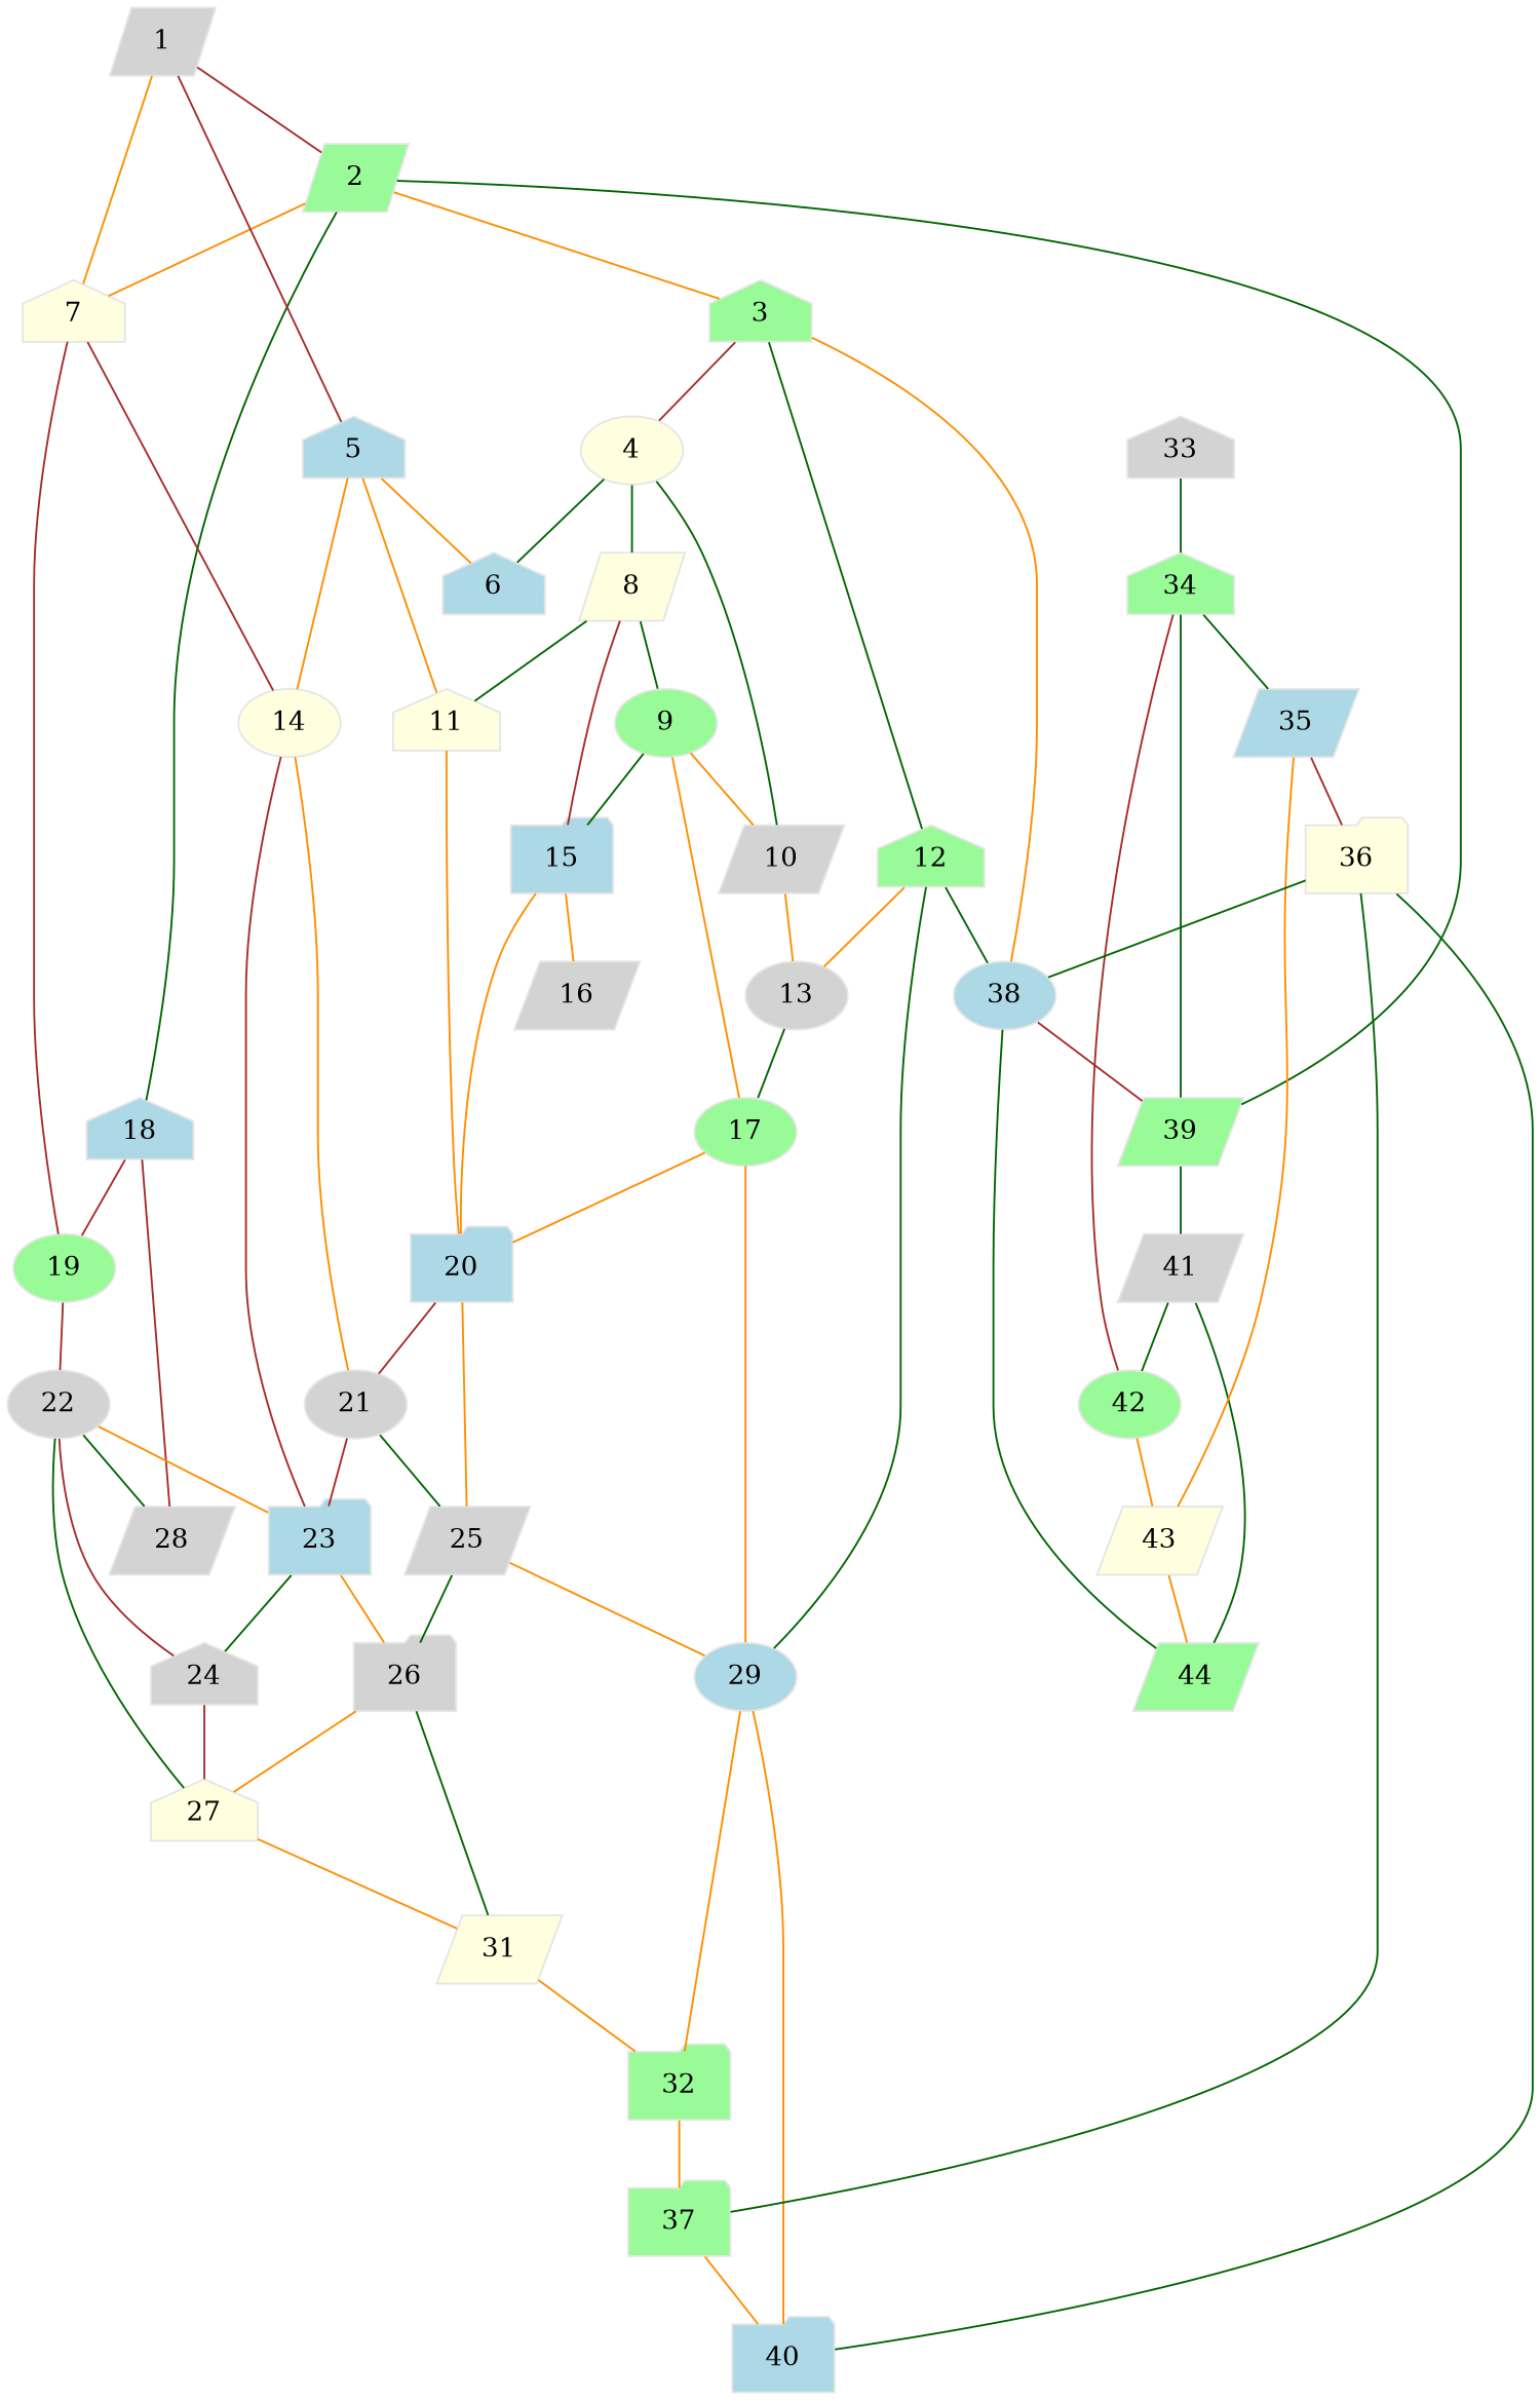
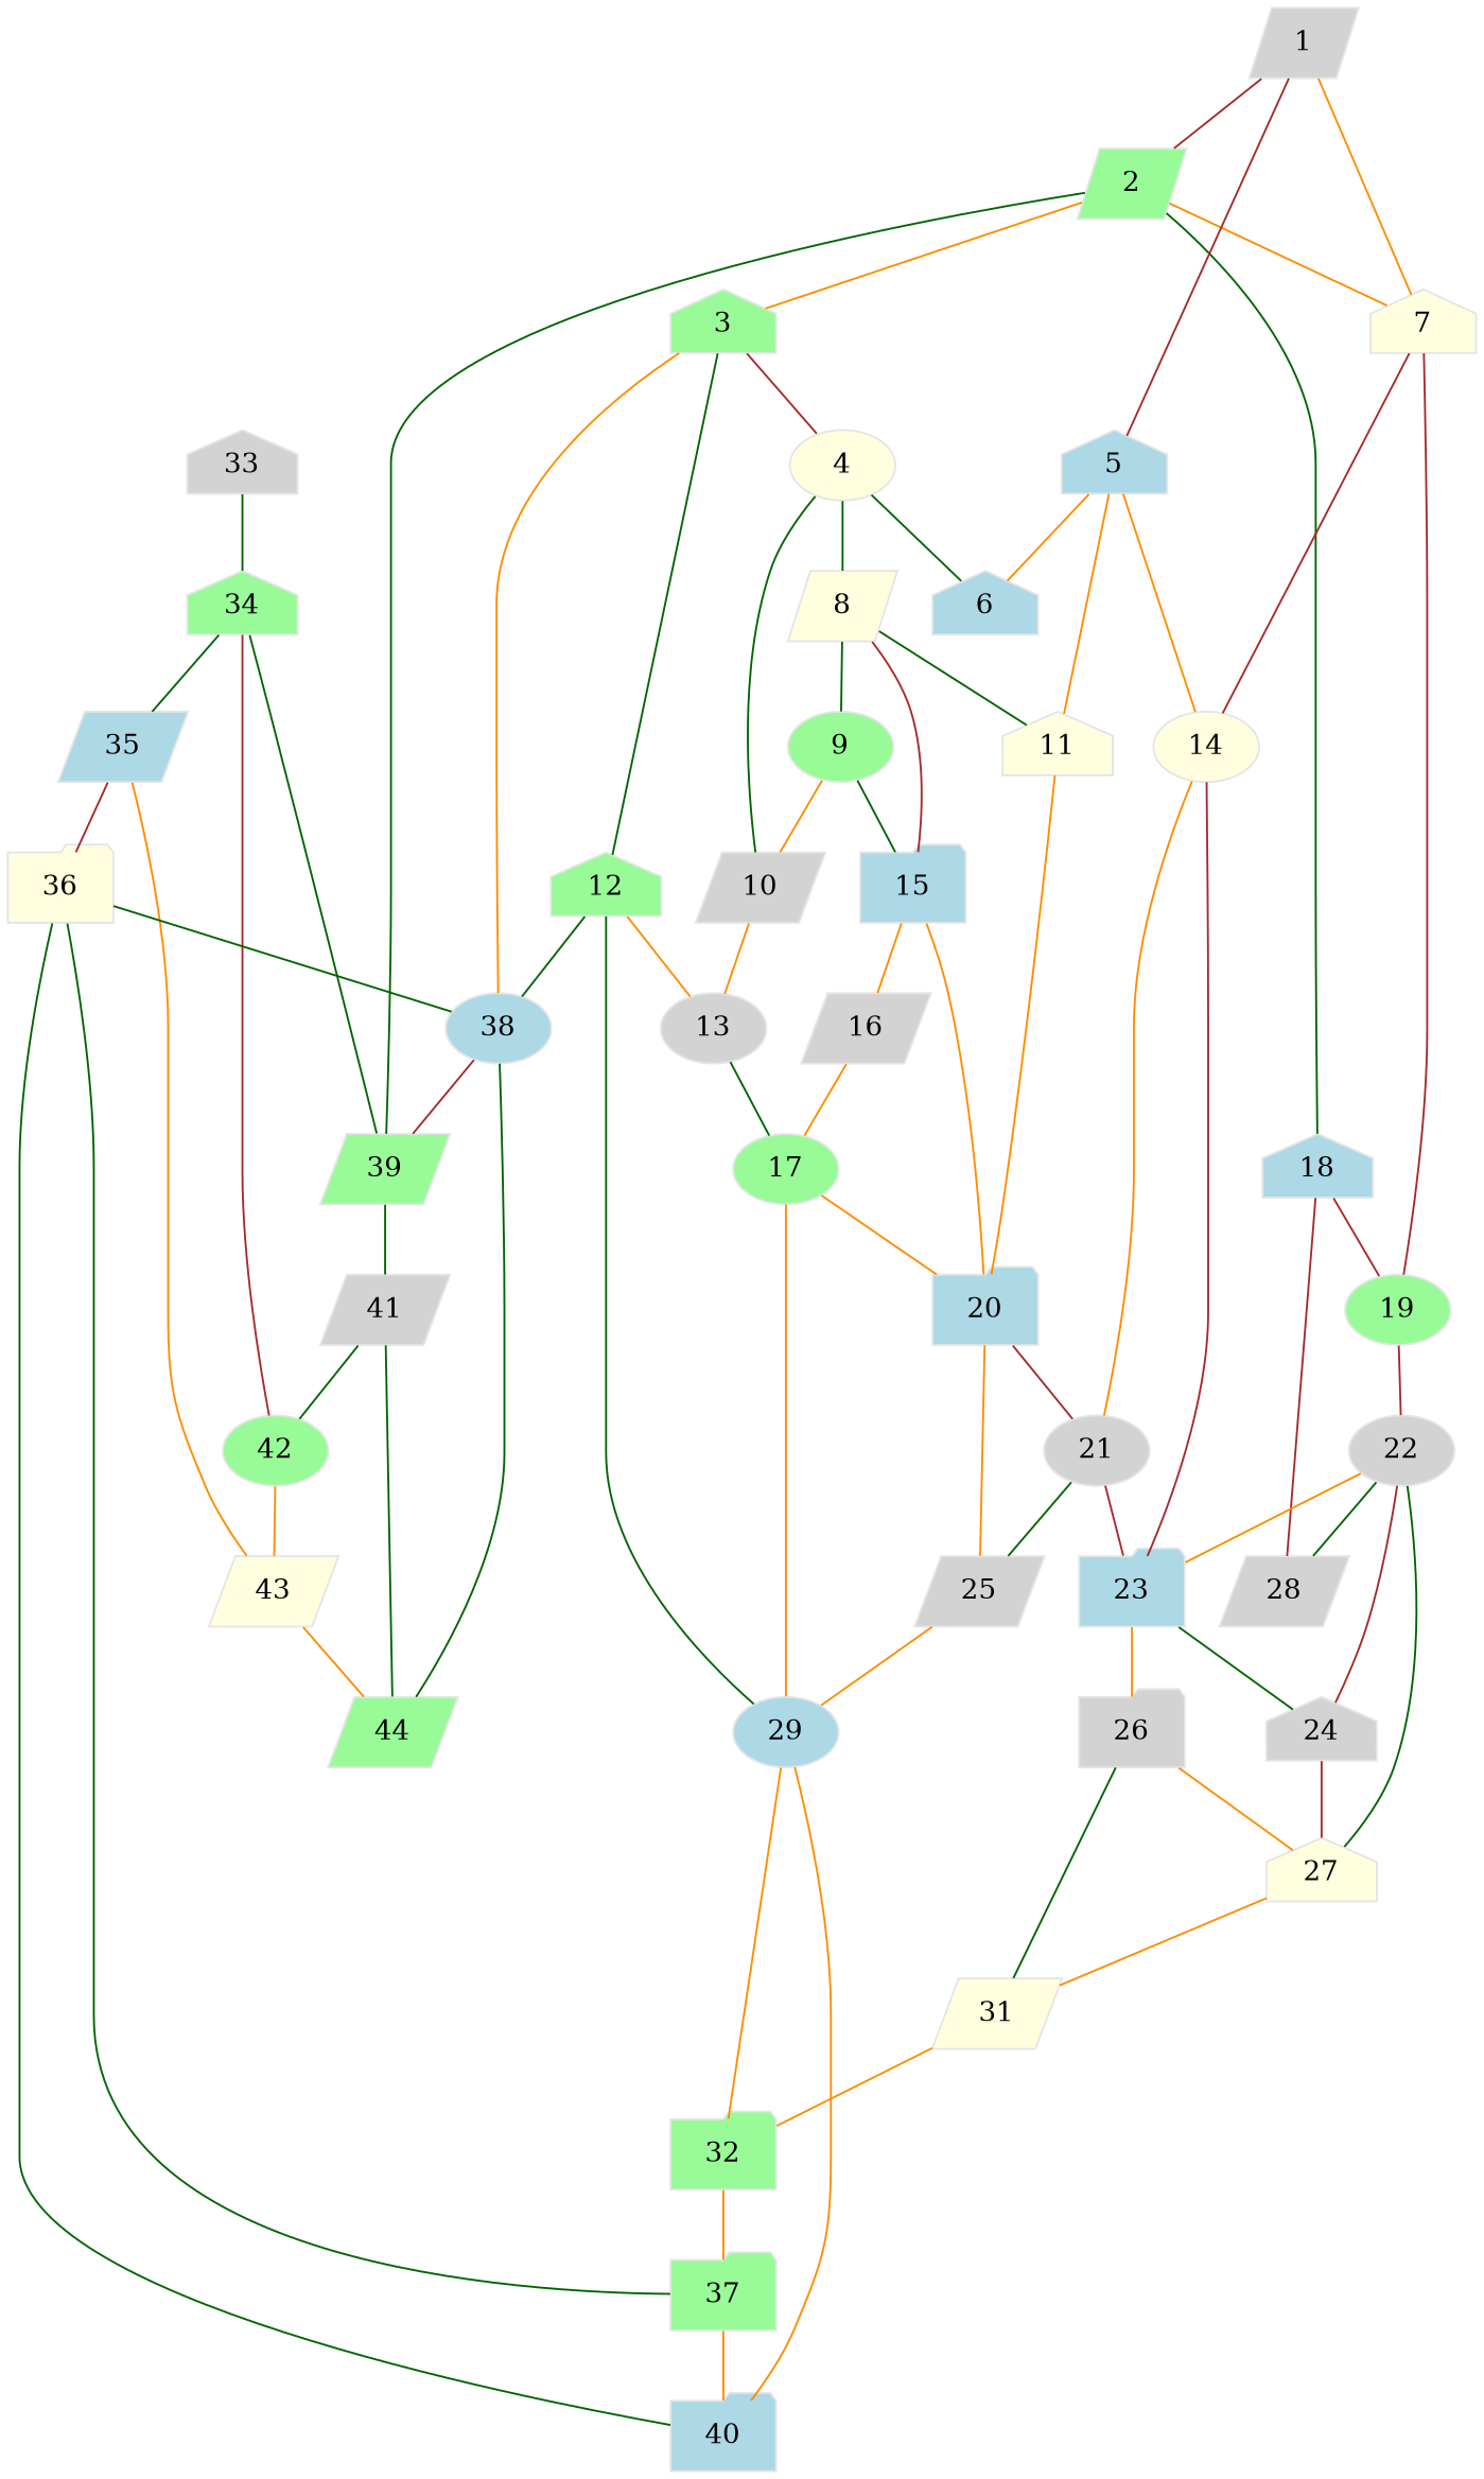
  graph {
    node [color=gray90 fillcolor=palegreen shape=parallelogram style=filled]
    edge [color=darkorange weight=1.0]
    2
    1 [fillcolor=lightgrey]
    5 [fillcolor=lightblue shape=house]
    7 [fillcolor=lightyellow shape=house]
    3 [shape=house]
    18 [fillcolor=lightblue shape=house]
    39
    6 [fillcolor=lightblue shape=house]
    11 [fillcolor=lightyellow shape=house]
    14 [fillcolor=lightyellow shape=ellipse]
    19 [shape=ellipse]
    4 [fillcolor=lightyellow shape=ellipse]
    12 [shape=house]
    38 [fillcolor=lightblue shape=ellipse]
    28 [fillcolor=lightgrey]
    41 [fillcolor=lightgrey]
    10 [fillcolor=lightgrey]
    8 [fillcolor=lightyellow]
    13 [fillcolor=lightgrey shape=ellipse]
    29 [fillcolor=lightblue shape=ellipse]
    44
    20 [fillcolor=lightblue shape=folder]
    21 [fillcolor=lightgrey shape=ellipse]
    23 [fillcolor=lightblue shape=folder]
    9 [shape=ellipse]
    15 [fillcolor=lightblue shape=folder]
    22 [fillcolor=lightgrey shape=ellipse]
    16 [fillcolor=lightgrey]
    17 [shape=ellipse]
    25 [fillcolor=lightgrey]
    32 [shape=folder]
    40 [fillcolor=lightblue shape=folder]
    24 [fillcolor=lightgrey shape=house]
    26 [fillcolor=lightgrey shape=folder]
    27 [fillcolor=lightyellow shape=house]
    31 [fillcolor=lightyellow]
    33 [fillcolor=lightgrey shape=house]
    34 [shape=house]
    37 [shape=folder]
    35 [fillcolor=lightblue]
    42 [shape=ellipse]
    36 [fillcolor=lightyellow shape=folder]
    43 [fillcolor=lightyellow]
    2 -- 7
    2 -- 3
    2 -- 18 [color=darkgreen weight=2.0]
    2 -- 39 [color=darkgreen weight=2.0]
    1 -- 2 [color=brown]
    1 -- 5 [color=brown]
    1 -- 7 [weight=2.0]
    5 -- 6
    5 -- 11
    5 -- 14
    7 -- 14 [color=brown]
    7 -- 19 [color=brown]
    3 -- 4 [color=brown]
    3 -- 12 [color=darkgreen]
    3 -- 38
    18 -- 19 [color=brown weight=2.0]
    18 -- 28 [color=brown weight=2.0]
    39 -- 41 [color=darkgreen weight=2.0]
    11 -- 20
    14 -- 21
    14 -- 23 [color=brown]
    19 -- 22 [color=brown]
    4 -- 6 [color=darkgreen]
    4 -- 10 [color=darkgreen]
    4 -- 8 [color=darkgreen weight=2.0]
    12 -- 38 [color=darkgreen]
    12 -- 13 [weight=2.0]
    12 -- 29 [color=darkgreen]
    38 -- 39 [color=brown]
    38 -- 44 [color=darkgreen]
    41 -- 44 [color=darkgreen weight=2.0]
    41 -- 42 [color=darkgreen weight=2.0]
    10 -- 13 [weight=2.0]
    8 -- 11 [color=darkgreen weight=2.0]
    8 -- 9 [color=darkgreen]
    8 -- 15 [color=brown]
    13 -- 17 [color=darkgreen weight=2.0]
    29 -- 32
    29 -- 40
    20 -- 21 [color=brown]
    20 -- 25
    21 -- 23 [color=brown]
    21 -- 25 [color=darkgreen]
    23 -- 24 [color=darkgreen]
    23 -- 26
    9 -- 10
    9 -- 15 [color=darkgreen]
    15 -- 20
    15 -- 16 [weight=2.0]
    22 -- 28 [color=darkgreen]
    22 -- 23
    22 -- 24 [color=brown weight=2.0]
    22 -- 27 [color=darkgreen]
-   9 -- 17
+   16 -- 17
    17 -- 29
    17 -- 20
    25 -- 29
-   25 -- 26 [color=darkgreen]
    32 -- 37 [weight=2.0]
    24 -- 27 [color=brown weight=3.0]
    26 -- 27
    26 -- 31 [color=darkgreen]
    27 -- 31
    31 -- 32 [weight=2.0]
    33 -- 34 [color=darkgreen weight=2.0]
    34 -- 39 [color=darkgreen]
    34 -- 35 [color=darkgreen]
    34 -- 42 [color=brown]
    37 -- 40
    35 -- 36 [color=brown]
    35 -- 43
    42 -- 43 [weight=2.0]
    36 -- 38 [color=darkgreen]
    36 -- 40 [color=darkgreen]
    36 -- 37 [color=darkgreen]
    43 -- 44
  }
